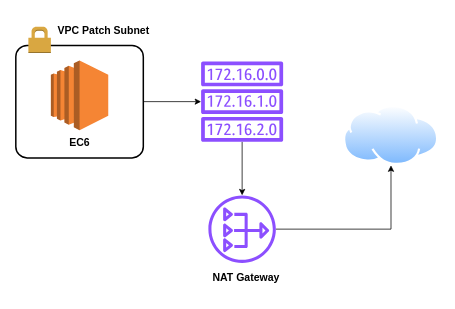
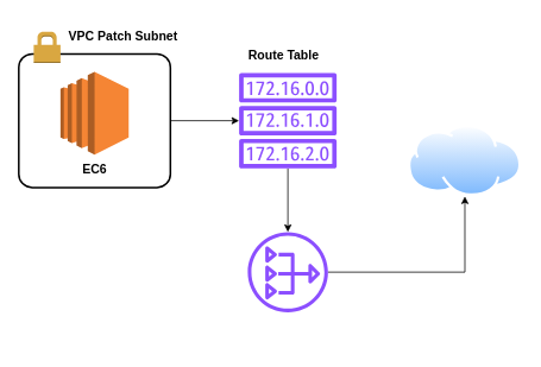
  <mxCell id="0" />
  <mxCell id="1" parent="0" />
  <mxCell id="2" value="" style="outlineConnect=0;dashed=0;verticalLabelPosition=bottom;verticalAlign=top;align=center;html=1;shape=mxgraph.aws3.ec2;fillColor=#F58534;gradientColor=none;" vertex="1" parent="1"><mxGeometry x="67" y="80" width="76.5" height="93" as="geometry" /></mxCell>
  <mxCell id="3" style="edgeStyle=orthogonalEdgeStyle;rounded=0;orthogonalLoop=1;jettySize=auto;html=1;entryX=0.5;entryY=1;entryDx=0;entryDy=0;" edge="1" parent="1" source="4" target="8"><mxGeometry relative="1" as="geometry" /></mxCell>
  <mxCell id="4" value="" style="sketch=0;outlineConnect=0;fontColor=#232F3E;gradientColor=none;fillColor=#8C4FFF;strokeColor=none;dashed=0;verticalLabelPosition=bottom;verticalAlign=top;align=center;html=1;fontSize=12;fontStyle=0;aspect=fixed;pointerEvents=1;shape=mxgraph.aws4.nat_gateway;" vertex="1" parent="1"><mxGeometry x="277" y="260" width="90" height="90" as="geometry" /></mxCell>
  <mxCell id="5" value="" style="rounded=1;arcSize=10;dashed=0;fillColor=none;gradientColor=none;strokeWidth=2;" vertex="1" parent="1"><mxGeometry x="20.25" y="60" width="170" height="150" as="geometry" /></mxCell>
  <mxCell id="6" value="" style="dashed=0;html=1;shape=mxgraph.aws3.permissions;fillColor=#D9A741;gradientColor=none;dashed=0;" vertex="1" parent="1"><mxGeometry x="37" y="35" width="30" height="35" as="geometry" /></mxCell>
  <mxCell id="7" style="edgeStyle=orthogonalEdgeStyle;rounded=0;orthogonalLoop=1;jettySize=auto;html=1;exitX=1;exitY=0.5;exitDx=0;exitDy=0;" edge="1" parent="1" source="5" target="10"><mxGeometry relative="1" as="geometry" /></mxCell>
  <mxCell id="8" value="" style="image;aspect=fixed;perimeter=ellipsePerimeter;html=1;align=center;shadow=0;dashed=0;spacingTop=3;image=img/lib/active_directory/internet_cloud.svg;" vertex="1" parent="1"><mxGeometry x="457" y="140" width="126.98" height="80" as="geometry" /></mxCell>
  <mxCell id="9" style="edgeStyle=orthogonalEdgeStyle;rounded=0;orthogonalLoop=1;jettySize=auto;html=1;" edge="1" parent="1" source="10" target="4"><mxGeometry relative="1" as="geometry" /></mxCell>
  <mxCell id="10" value="" style="sketch=0;outlineConnect=0;fontColor=#232F3E;gradientColor=none;fillColor=#8C4FFF;strokeColor=none;dashed=0;verticalLabelPosition=bottom;verticalAlign=top;align=center;html=1;fontSize=12;fontStyle=0;aspect=fixed;pointerEvents=1;shape=mxgraph.aws4.route_table;" vertex="1" parent="1"><mxGeometry x="267" y="81.41" width="110" height="107.18" as="geometry" /></mxCell>
  <mxCell id="11" value="VPC Patch Subnet" style="text;strokeColor=none;fillColor=none;html=1;fontSize=14;fontStyle=1;verticalAlign=middle;align=center;" vertex="1" parent="1"><mxGeometry x="87" y="20" width="100" height="40" as="geometry" /></mxCell>
- <mxCell id="12" value="NAT Gateway" style="text;strokeColor=none;fillColor=none;html=1;fontSize=14;fontStyle=1;verticalAlign=middle;align=center;" vertex="1" parent="1"><mxGeometry x="277" y="350" width="100" height="40" as="geometry" /></mxCell>
+ <mxCell id="13" value="Route Table" style="text;strokeColor=none;fillColor=none;html=1;fontSize=14;fontStyle=1;verticalAlign=middle;align=center;" vertex="1" parent="1"><mxGeometry x="267" y="41.41" width="100" height="40" as="geometry" /></mxCell>
  <mxCell id="14" value="EC6" style="text;strokeColor=none;fillColor=none;html=1;fontSize=14;fontStyle=1;verticalAlign=middle;align=center;" vertex="1" parent="1"><mxGeometry x="55.25" y="170" width="100" height="40" as="geometry" /></mxCell>
